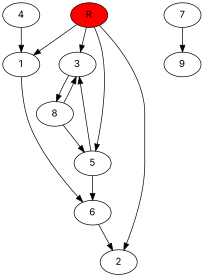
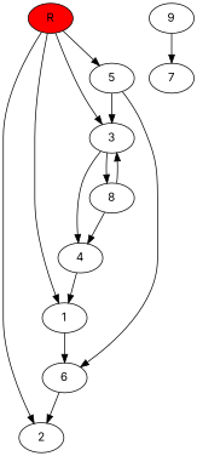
  digraph {
    fontname=Inter
    node [fontname=Inter]
    edge [fontname=Inter]
    1
    6
    4
    2
    3
    8
    5
    7
    9
    R [fillcolor="#ff0000" style=filled]
    1 -> 6
    6 -> 2
    4 -> 1
+   3 -> 4
    3 -> 8
-   8 -> 5
+   8 -> 4
    8 -> 3
    5 -> 6
    5 -> 3
-   7 -> 9
+   9 -> 7
    R -> 1
    R -> 2
    R -> 3
    R -> 5
  }
